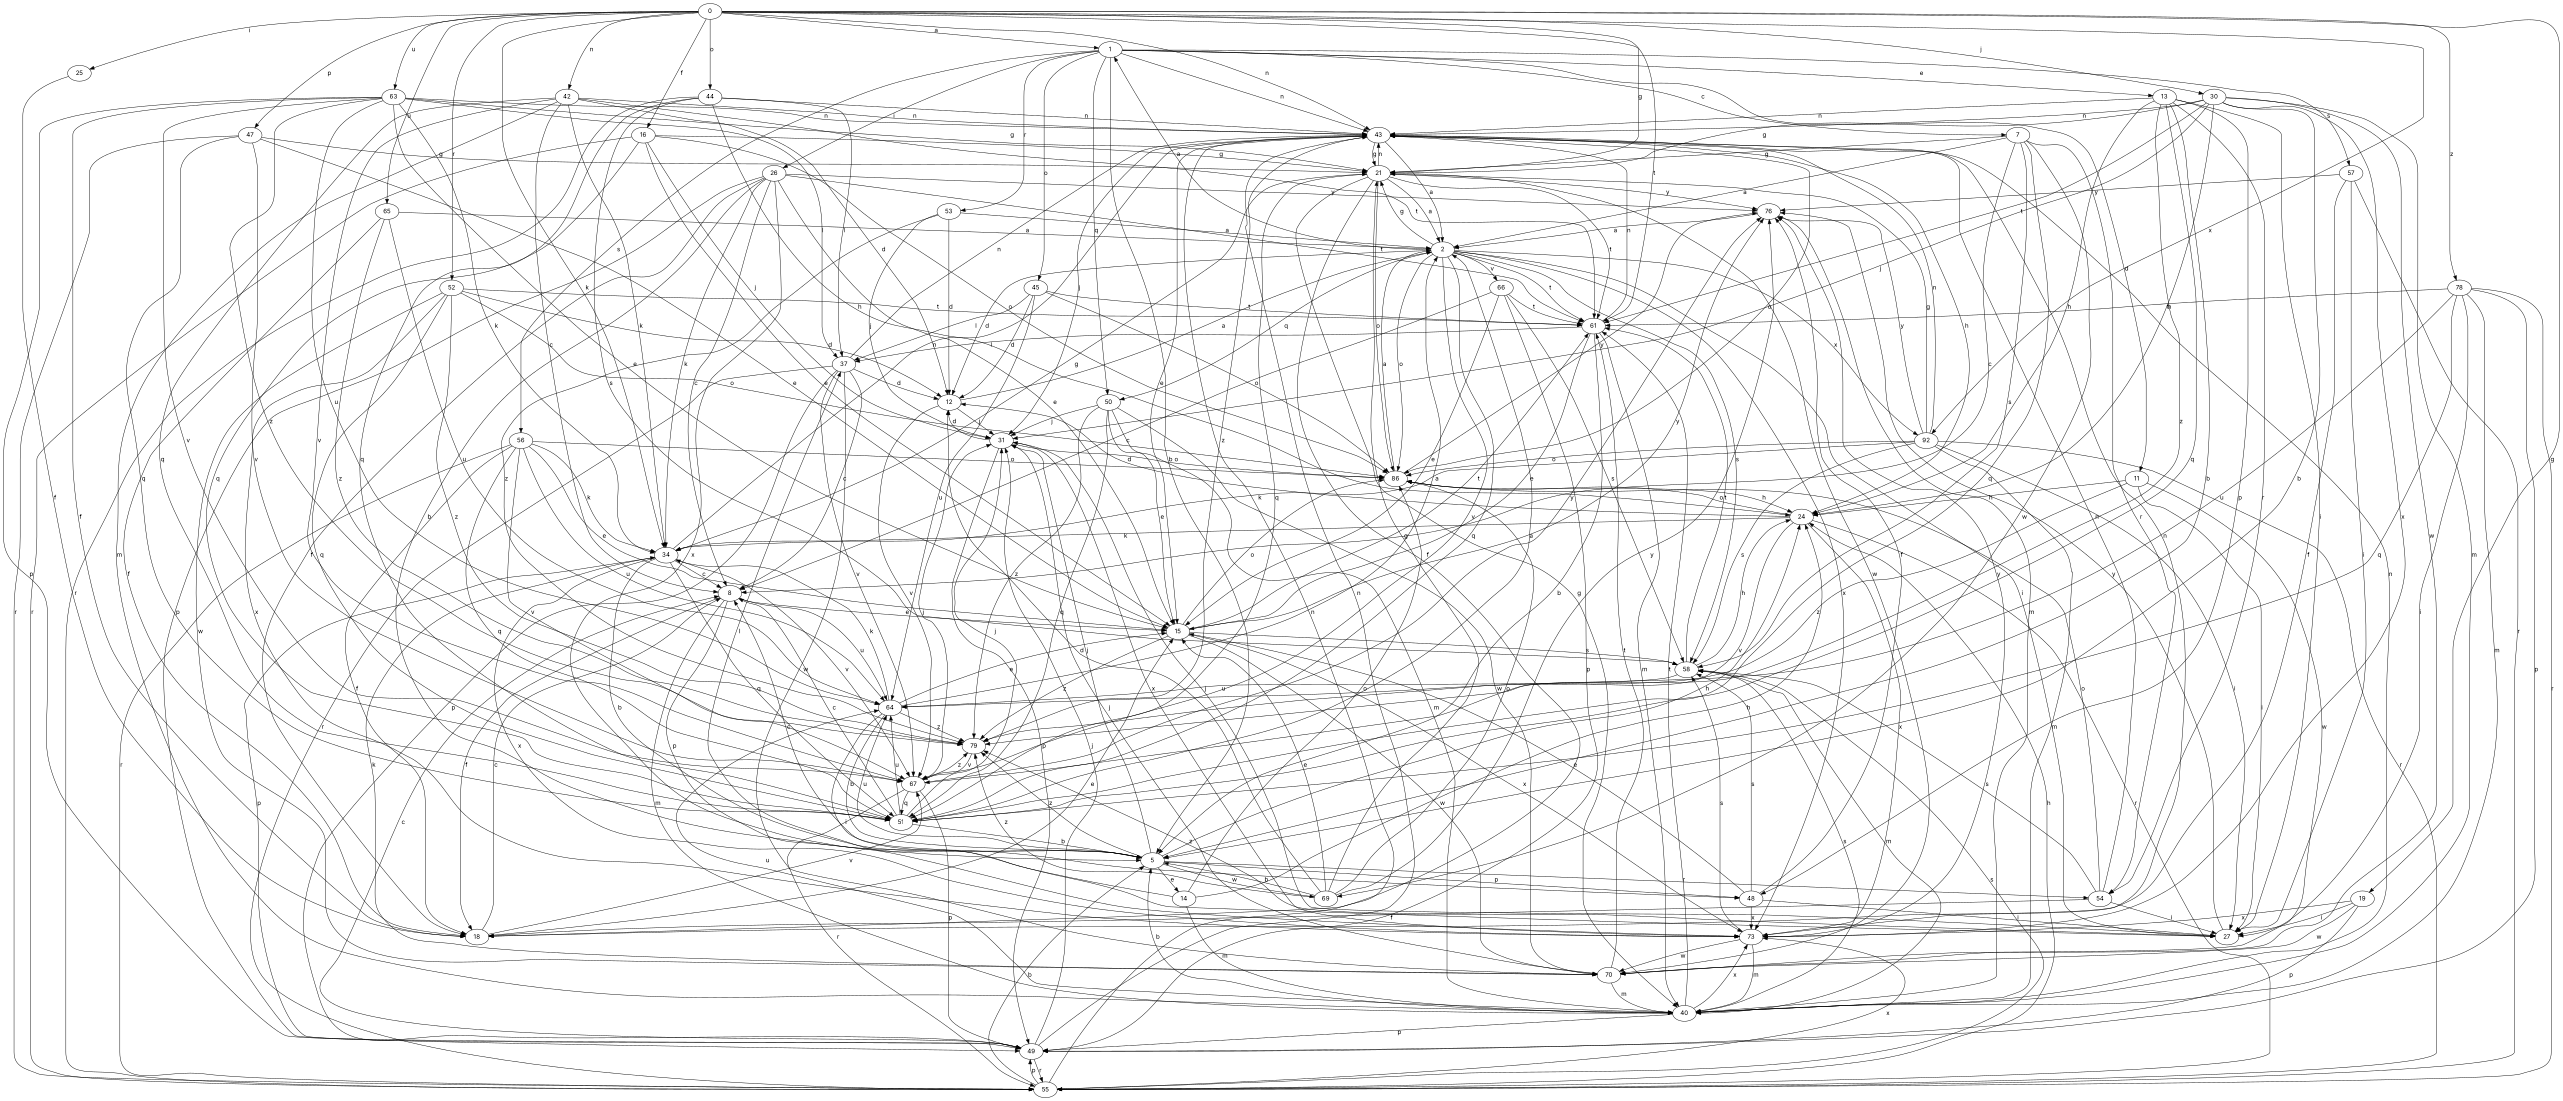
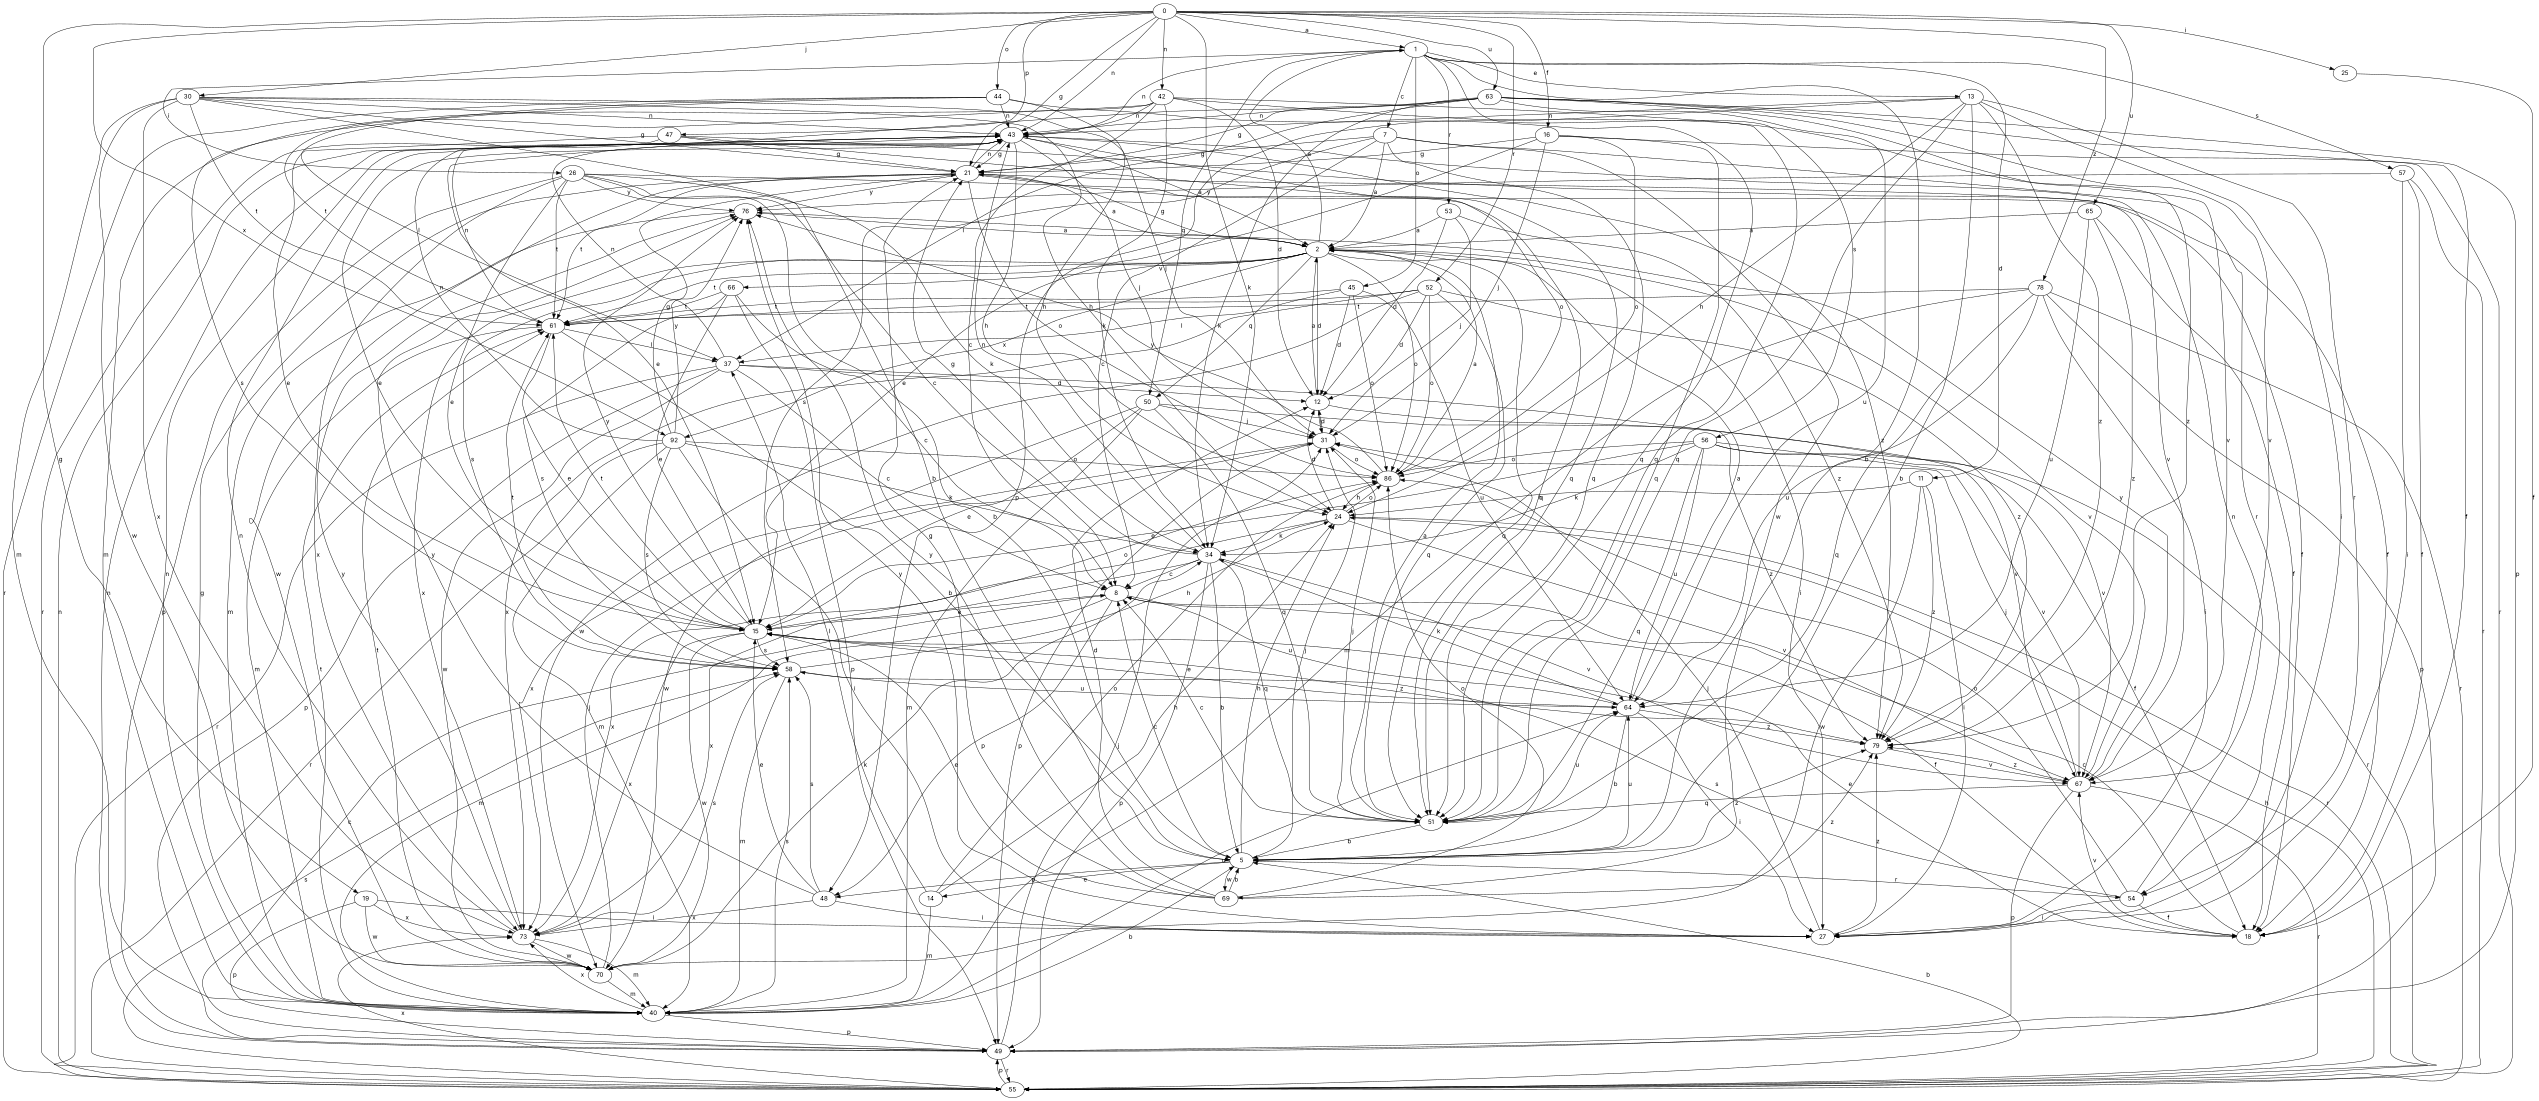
  strict digraph {
    fontname=Inter
    node [fontname=Inter]
    edge [fontname=Inter]
    0
    1
    16
    19
    21
    25
    30
    34
    42
    43
    44
    47
    52
    61
    n15 [label=65]
    63
    n17 [label=92]
    78
    5
    7
    11
    13
    26
    45
    50
    53
    56
    57
    n29 [label=86]
    51
    31
    15
    55
    27
    73
    70
    49
    2
    18
    40
    76
    24
    67
    8
    12
    79
    58
    37
    64
    14
    48
    54
    69
    66
    0 -> 1 [label=a]
    0 -> 16 [label=f]
    0 -> 19 [label=g]
    0 -> 21 [label=g]
    0 -> 25 [label=i]
    0 -> 30 [label=j]
    0 -> 34 [label=k]
    0 -> 42 [label=n]
    0 -> 43 [label=n]
    0 -> 44 [label=o]
    0 -> 47 [label=p]
    0 -> 52 [label=r]
-   0 -> 61 [label=t]
    0 -> n15 [label=u]
    0 -> 63 [label=u]
    0 -> n17 [label=x]
    0 -> 78 [label=z]
    1 -> 43 [label=n]
    1 -> 5 [label=b]
    1 -> 7 [label=c]
    1 -> 11 [label=d]
    1 -> 13 [label=e]
    1 -> 26 [label=i]
    1 -> 45 [label=o]
    1 -> 50 [label=q]
    1 -> 53 [label=r]
    1 -> 56 [label=s]
    1 -> 57 [label=s]
    16 -> 21 [label=g]
    16 -> n29 [label=o]
    16 -> 51 [label=q]
    16 -> 31 [label=j]
    16 -> 15 [label=e]
    16 -> 55 [label=r]
    19 -> 27 [label=i]
    19 -> 73 [label=x]
    19 -> 70 [label=w]
    19 -> 49 [label=p]
    21 -> 43 [label=n]
    21 -> 61 [label=t]
    21 -> n29 [label=o]
    21 -> 51 [label=q]
    21 -> 70 [label=w]
    21 -> 2 [label=a]
    21 -> 18 [label=f]
    21 -> 40 [label=g]
    21 -> 76 [label=y]
    25 -> 18 [label=f]
    30 -> 21 [label=g]
    30 -> 43 [label=n]
    30 -> 61 [label=t]
    30 -> 5 [label=b]
    30 -> 31 [label=j]
    30 -> 73 [label=x]
    30 -> 70 [label=w]
    30 -> 40 [label=m]
    30 -> 24 [label=h]
    34 -> 21 [label=g]
    34 -> 43 [label=n]
    34 -> 5 [label=b]
    34 -> 51 [label=q]
    34 -> 73 [label=x]
    34 -> 49 [label=p]
    34 -> 67 [label=v]
    34 -> 8 [label=c]
    42 -> 34 [label=k]
    42 -> 43 [label=n]
    42 -> 61 [label=t]
    42 -> 51 [label=q]
    42 -> 40 [label=m]
    42 -> 67 [label=v]
    42 -> 8 [label=c]
    42 -> 12 [label=d]
    43 -> 21 [label=g]
    43 -> n29 [label=o]
    43 -> 31 [label=j]
    43 -> 15 [label=e]
    43 -> 2 [label=a]
    43 -> 24 [label=h]
    43 -> 79 [label=z]
    44 -> 43 [label=n]
    44 -> 51 [label=q]
    44 -> 55 [label=r]
    44 -> 24 [label=h]
    44 -> 58 [label=s]
    44 -> 37 [label=l]
    47 -> 21 [label=g]
    47 -> 51 [label=q]
    47 -> 15 [label=e]
    47 -> 55 [label=r]
    47 -> 67 [label=v]
    52 -> 61 [label=t]
    52 -> n29 [label=o]
    52 -> 51 [label=q]
    52 -> 73 [label=x]
    52 -> 70 [label=w]
    52 -> 12 [label=d]
    52 -> 79 [label=z]
    61 -> 43 [label=n]
    61 -> 5 [label=b]
    61 -> 15 [label=e]
    61 -> 40 [label=m]
    61 -> 37 [label=l]
    n15 -> 2 [label=a]
    n15 -> 18 [label=f]
    n15 -> 79 [label=z]
    n15 -> 64 [label=u]
    63 -> 21 [label=g]
    63 -> 34 [label=k]
    63 -> 43 [label=n]
    63 -> 15 [label=e]
    63 -> 49 [label=p]
    63 -> 18 [label=f]
    63 -> 67 [label=v]
    63 -> 79 [label=z]
    63 -> 37 [label=l]
    63 -> 64 [label=u]
    n17 -> 21 [label=g]
    n17 -> 34 [label=k]
    n17 -> 43 [label=n]
    n17 -> n29 [label=o]
    n17 -> 55 [label=r]
    n17 -> 27 [label=i]
    n17 -> 40 [label=m]
    n17 -> 76 [label=y]
    n17 -> 58 [label=s]
    78 -> 61 [label=t]
    78 -> 51 [label=q]
    78 -> 55 [label=r]
    78 -> 27 [label=i]
    78 -> 49 [label=p]
    78 -> 40 [label=m]
    78 -> 64 [label=u]
    5 -> 31 [label=j]
    5 -> 24 [label=h]
    5 -> 8 [label=c]
    5 -> 79 [label=z]
    5 -> 64 [label=u]
    5 -> 14 [label=e]
    5 -> 48 [label=p]
    5 -> 54 [label=r]
    5 -> 69 [label=w]
    7 -> 21 [label=g]
    7 -> 51 [label=q]
    7 -> 2 [label=a]
    7 -> 8 [label=c]
    7 -> 58 [label=s]
    7 -> 54 [label=r]
    7 -> 69 [label=w]
    11 -> 27 [label=i]
    11 -> 70 [label=w]
    11 -> 24 [label=h]
    11 -> 79 [label=z]
    13 -> 43 [label=n]
    13 -> 5 [label=b]
    13 -> 51 [label=q]
    13 -> 27 [label=i]
    13 -> 24 [label=h]
    13 -> 79 [label=z]
    13 -> 48 [label=p]
    13 -> 54 [label=r]
    26 -> 34 [label=k]
    26 -> 61 [label=t]
    26 -> 5 [label=b]
    26 -> 15 [label=e]
    26 -> 73 [label=x]
    26 -> 49 [label=p]
    26 -> 18 [label=f]
    26 -> 76 [label=y]
    26 -> 8 [label=c]
    45 -> 61 [label=t]
    45 -> n29 [label=o]
    45 -> 12 [label=d]
    45 -> 37 [label=l]
    45 -> 64 [label=u]
    50 -> 51 [label=q]
    50 -> 31 [label=j]
    50 -> 15 [label=e]
    50 -> 70 [label=w]
    50 -> 40 [label=m]
    50 -> 79 [label=z]
    53 -> 31 [label=j]
    53 -> 2 [label=a]
    53 -> 12 [label=d]
    53 -> 79 [label=z]
    56 -> 34 [label=k]
    56 -> n29 [label=o]
    56 -> 51 [label=q]
    56 -> 15 [label=e]
    56 -> 55 [label=r]
    56 -> 18 [label=f]
    56 -> 67 [label=v]
    56 -> 64 [label=u]
    57 -> 55 [label=r]
    57 -> 27 [label=i]
    57 -> 18 [label=f]
    57 -> 76 [label=y]
    n29 -> 2 [label=a]
    n29 -> 76 [label=y]
    n29 -> 24 [label=h]
    51 -> 5 [label=b]
    51 -> 31 [label=j]
    51 -> 2 [label=a]
    51 -> 8 [label=c]
    51 -> 64 [label=u]
    31 -> n29 [label=o]
    31 -> 73 [label=x]
    31 -> 49 [label=p]
    31 -> 12 [label=d]
    15 -> 61 [label=t]
    15 -> n29 [label=o]
    15 -> 73 [label=x]
    15 -> 70 [label=w]
    15 -> 76 [label=y]
    15 -> 79 [label=z]
    15 -> 58 [label=s]
    55 -> 43 [label=n]
    55 -> 5 [label=b]
    55 -> 73 [label=x]
    55 -> 49 [label=p]
    55 -> 24 [label=h]
    55 -> 58 [label=s]
    27 -> 31 [label=j]
    27 -> 76 [label=y]
    27 -> 79 [label=z]
    73 -> 43 [label=n]
    73 -> 70 [label=w]
    73 -> 40 [label=m]
    73 -> 76 [label=y]
    73 -> 58 [label=s]
    70 -> 34 [label=k]
    70 -> 61 [label=t]
    70 -> 31 [label=j]
    70 -> 40 [label=m]
    49 -> 43 [label=n]
    49 -> 31 [label=j]
    49 -> 55 [label=r]
    49 -> 8 [label=c]
    2 -> 1 [label=a]
    2 -> 21 [label=g]
    2 -> 61 [label=t]
    2 -> n17 [label=x]
    2 -> 50 [label=q]
    2 -> n29 [label=o]
    2 -> 51 [label=q]
    2 -> 27 [label=i]
    2 -> 73 [label=x]
    2 -> 67 [label=v]
    2 -> 12 [label=d]
    2 -> 58 [label=s]
    2 -> 66 [label=v]
    18 -> 15 [label=e]
    18 -> 67 [label=v]
    18 -> 8 [label=c]
    40 -> 43 [label=n]
    40 -> 61 [label=t]
    40 -> 5 [label=b]
    40 -> 73 [label=x]
    40 -> 49 [label=p]
    40 -> 58 [label=s]
    40 -> 64 [label=u]
    76 -> 2 [label=a]
    76 -> 40 [label=m]
    24 -> 34 [label=k]
    24 -> n29 [label=o]
    24 -> 55 [label=r]
    24 -> 73 [label=x]
    24 -> 67 [label=v]
    24 -> 12 [label=d]
    67 -> 51 [label=q]
    67 -> 31 [label=j]
    67 -> 55 [label=r]
    67 -> 49 [label=p]
    67 -> 76 [label=y]
    67 -> 79 [label=z]
    8 -> 15 [label=e]
    8 -> 18 [label=f]
    8 -> 40 [label=m]
    8 -> 64 [label=u]
    8 -> 48 [label=p]
    12 -> 31 [label=j]
    12 -> 2 [label=a]
    12 -> 67 [label=v]
    79 -> 67 [label=v]
    58 -> 61 [label=t]
    58 -> 40 [label=m]
    58 -> 24 [label=h]
    58 -> 64 [label=u]
    37 -> 43 [label=n]
    37 -> 55 [label=r]
    37 -> 70 [label=w]
    37 -> 49 [label=p]
    37 -> 67 [label=v]
    37 -> 8 [label=c]
    37 -> 12 [label=d]
    64 -> 34 [label=k]
    64 -> 5 [label=b]
    64 -> 15 [label=e]
    64 -> 27 [label=i]
    64 -> 2 [label=a]
    64 -> 79 [label=z]
    14 -> n29 [label=o]
    14 -> 40 [label=m]
    14 -> 24 [label=h]
    14 -> 37 [label=l]
    48 -> 15 [label=e]
    48 -> 27 [label=i]
    48 -> 73 [label=x]
-   48 -> 76 [label=f]
+   48 -> 76 [label=y]
    48 -> 58 [label=s]
    54 -> 43 [label=n]
    54 -> n29 [label=o]
    54 -> 27 [label=i]
    54 -> 18 [label=f]
    54 -> 58 [label=s]
    69 -> 21 [label=g]
    69 -> 5 [label=b]
    69 -> n29 [label=o]
    69 -> 15 [label=e]
    69 -> 76 [label=y]
    69 -> 12 [label=d]
    69 -> 79 [label=z]
    66 -> 61 [label=t]
    66 -> 15 [label=e]
    66 -> 49 [label=p]
    66 -> 8 [label=c]
    66 -> 58 [label=s]
  }
